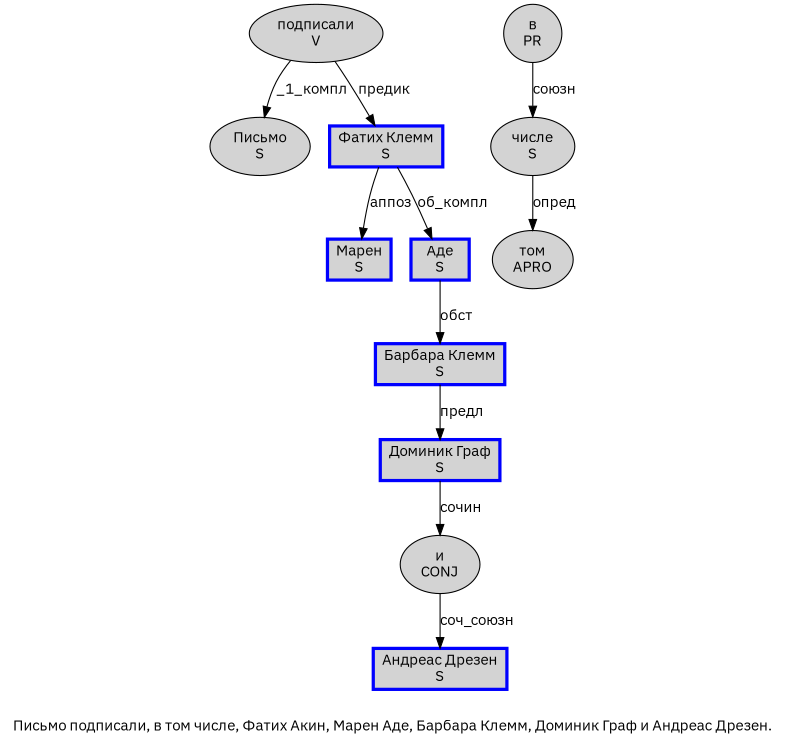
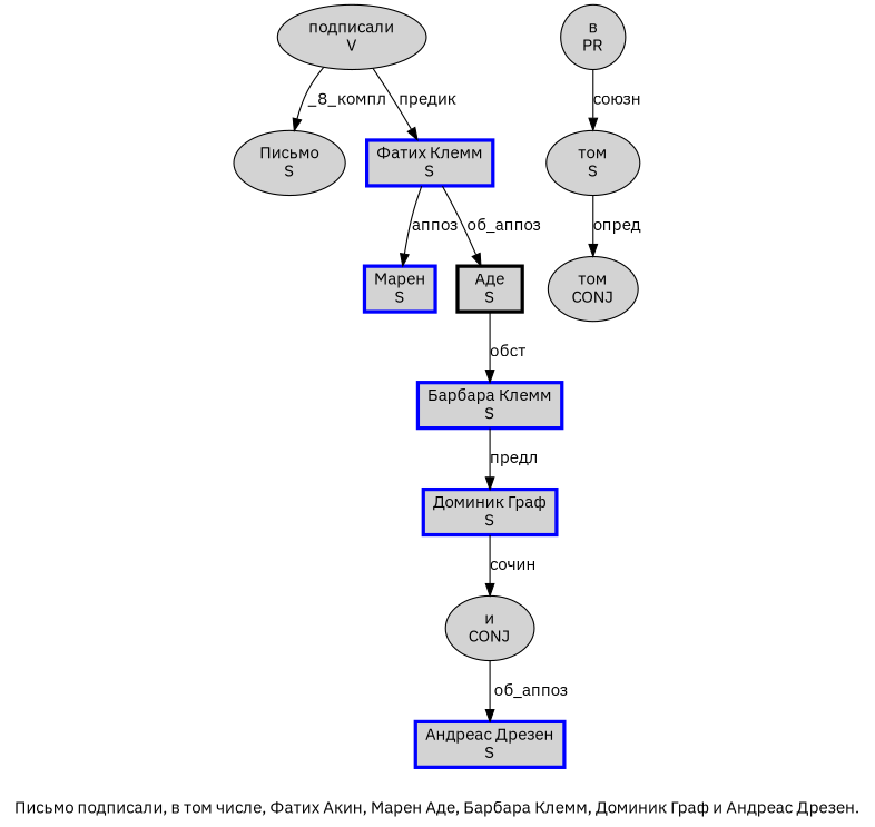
  digraph {
    fontname="IBM Plex Sans"
    label="Письмо подписали, в том числе, Фатих Акин, Марен Аде, Барбара Клемм, Доминик Граф и Андреас Дрезен."
    node [fillcolor=lightgray fontname="IBM Plex Sans" penwidth=1 shape=ellipse style=filled]
    edge [fontname="IBM Plex Sans"]
    n1 [label="Письмо\nS"]
    n2 [label="подписали\nV"]
    n3 [color=blue label="Фатих Клемм\nS" penwidth=3 shape=box]
    n4 [label="в\nPR"]
-   n5 [label="числе\nS"]
+   n5 [label="том\nS"]
    n6 [color=blue label="Марен\nS" penwidth=3 shape=box]
-   n7 [color=blue label="Аде\nS" penwidth=3 shape=box]
-   n8 [label="том\nAPRO"]
+   n7 [color=black label="Аде\nS" penwidth=3 shape=box]
+   n8 [label="том\nCONJ"]
    n9 [color=blue label="Барбара Клемм\nS" penwidth=3 shape=box]
    n10 [color=blue label="Доминик Граф\nS" penwidth=3 shape=box]
    n11 [label="и\nCONJ"]
    n12 [color=blue label="Андреас Дрезен\nS" penwidth=3 shape=box]
-   n2 -> n1 [label="_1_компл"]
+   n2 -> n1 [label="_8_компл"]
    n2 -> n3 [label="предик"]
    n3 -> n6 [label="аппоз"]
-   n3 -> n7 [label="об_компл"]
+   n3 -> n7 [label="об_аппоз"]
    n4 -> n5 [label="союзн"]
    n5 -> n8 [label="опред"]
    n7 -> n9 [label="обст"]
    n9 -> n10 [label="предл"]
    n10 -> n11 [label="сочин"]
-   n11 -> n12 [label="соч_союзн"]
+   n11 -> n12 [label="об_аппоз"]
  }
